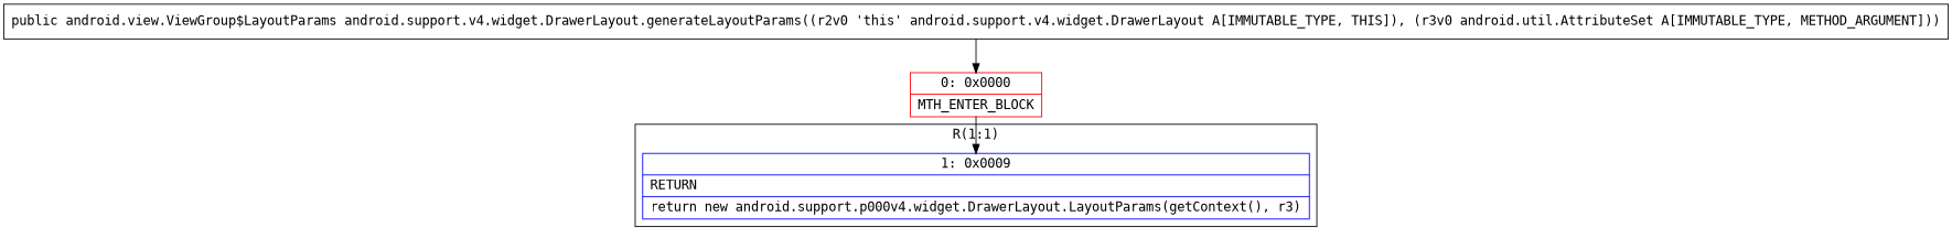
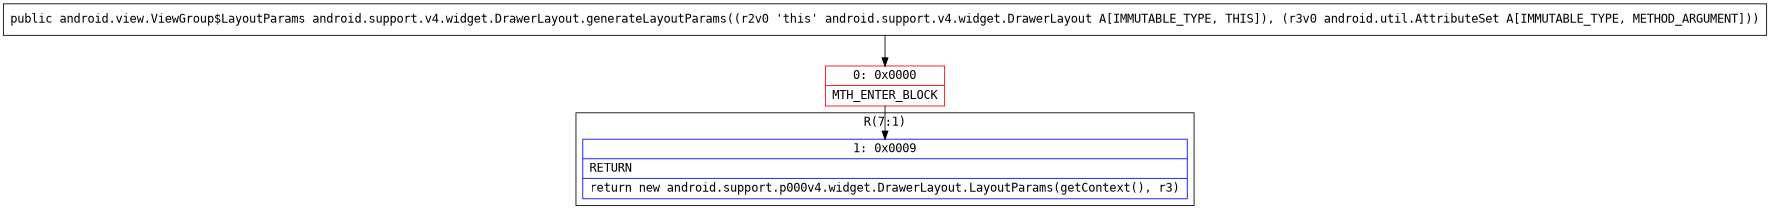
  digraph {
    fontname="DejaVu Sans Mono"
    node [shape=record fontname="DejaVu Sans Mono"]
    edge [fontname="DejaVu Sans Mono"]
    n1 [color=blue label="{1\:\ 0x0009|RETURN\l|return new android.support.p000v4.widget.DrawerLayout.LayoutParams(getContext(), r3)\l}"]
    n2 [color=red label="{0\:\ 0x0000|MTH_ENTER_BLOCK\l}"]
    n3 [label="{public android.view.ViewGroup$LayoutParams android.support.v4.widget.DrawerLayout.generateLayoutParams((r2v0 'this' android.support.v4.widget.DrawerLayout A[IMMUTABLE_TYPE, THIS]), (r3v0 android.util.AttributeSet A[IMMUTABLE_TYPE, METHOD_ARGUMENT])) }"]
    subgraph cluster_1 {
-     label="R(1:1)"
+     label="R(7:1)"
      n1
    }
    n2 -> n1
    n3 -> n2
  }
